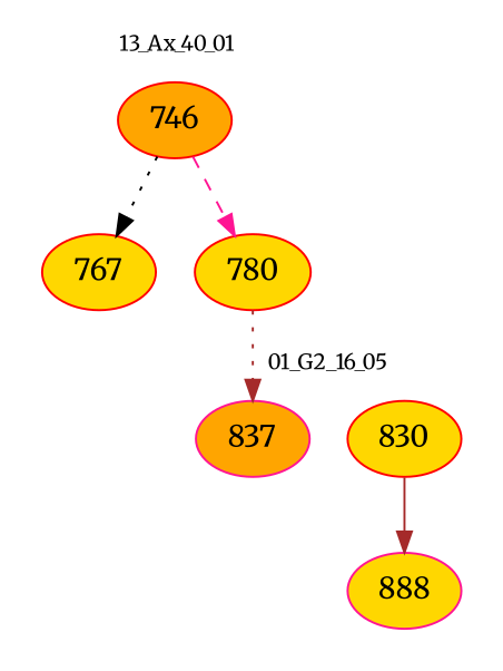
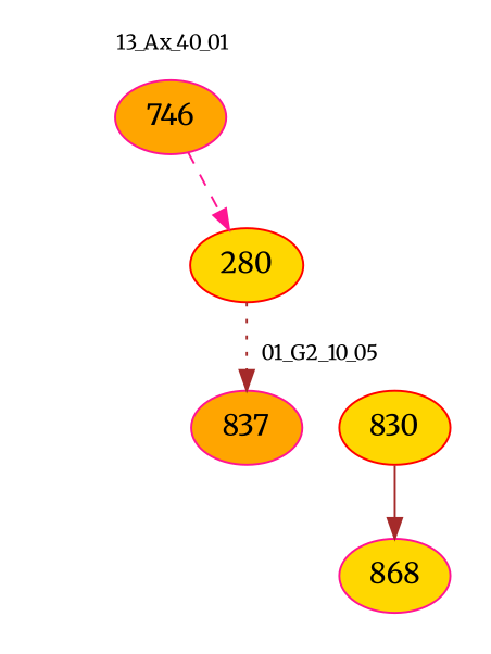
  digraph {
    fontname=Merriweather
    node [color=deeppink fillcolor=gold fontname=Merriweather style=filled]
    edge [color=brown fontname=Merriweather style=dotted]
-   n1 [color=red fillcolor=orange label=746]
-   n2 [color=red label=767]
-   n3 [color=red label=780]
+   n1 [fillcolor=orange label=746]
+   n3 [color=red label=280]
    n4 [color=red label=830]
-   n5 [label=888]
+   n5 [label=868]
    n6 [fillcolor=orange label=837]
    subgraph cluster_1 {
      color=white
      fontsize=10
      label="13_Ax_40_01"
      n1
-     n2
      n3
    }
    subgraph cluster_2 {
      color=white
      fontsize=10
-     label="01_G2_16_05"
+     label="01_G2_10_05"
      n4
      n5
      n6
    }
-   n1 -> n2 [color=black]
    n1 -> n3 [color=deeppink style=dashed]
    n3 -> n6
    n4 -> n5 [style=solid]
  }
